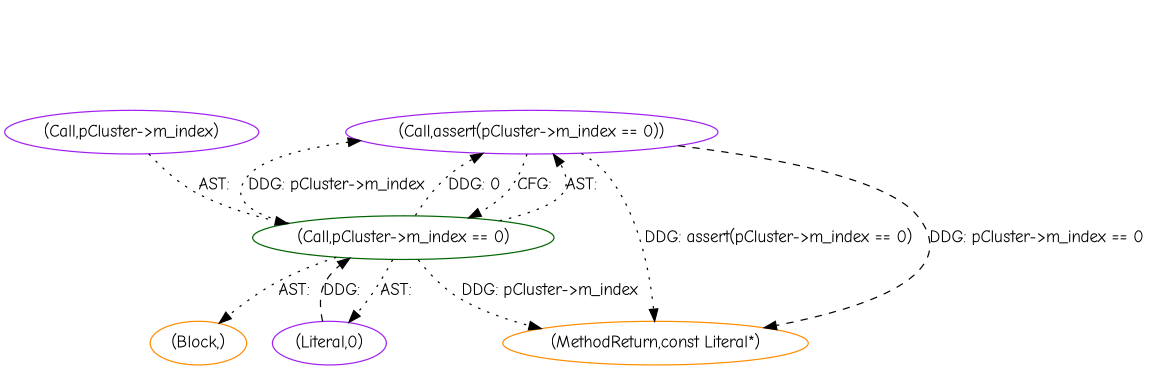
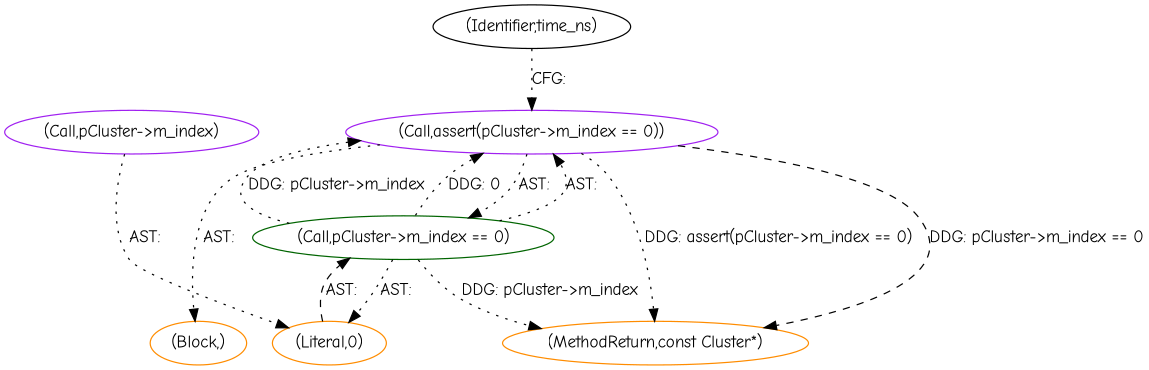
  digraph {
    fontname="Comic Neue"
    node [color=purple fontname="Comic Neue"]
    edge [fontname="Comic Neue" style=dotted]
    n1 [label="(Call,assert(pCluster->m_index == 0))"]
    n2 [color=darkgreen label="(Call,pCluster->m_index == 0)"]
-   n3 [color=darkorange label="(MethodReturn,const Literal*)"]
+   n3 [color=darkorange label="(MethodReturn,const Cluster*)"]
    n4 [color=darkorange label="(Block,)"]
-   n5 [label="(Literal,0)"]
+   n5 [color=darkorange label="(Literal,0)"]
    n6 [label="(Call,pCluster->m_index)"]
-   n1 -> n2 [label="CFG: "]
+   n7 [color=black label="(Identifier,time_ns)"]
+   n1 -> n2 [label="AST: "]
    n1 -> n3 [label="DDG: assert(pCluster->m_index == 0)"]
    n1 -> n3 [label="DDG: pCluster->m_index == 0" style=dashed]
-   n2 -> n4 [label="AST: "]
+   n1 -> n4 [label="AST: "]
    n2 -> n1 [label="AST: "]
    n2 -> n1 [label="DDG: pCluster->m_index"]
    n2 -> n1 [label="DDG: 0"]
    n2 -> n3 [label="DDG: pCluster->m_index"]
    n2 -> n5 [label="AST: "]
-   n5 -> n2 [label="DDG: " style=dashed]
-   n6 -> n2 [label="AST: "]
+   n5 -> n2 [label="AST: " style=dashed]
+   n6 -> n5 [label="AST: "]
+   n7 -> n1 [label="CFG: "]
  }
